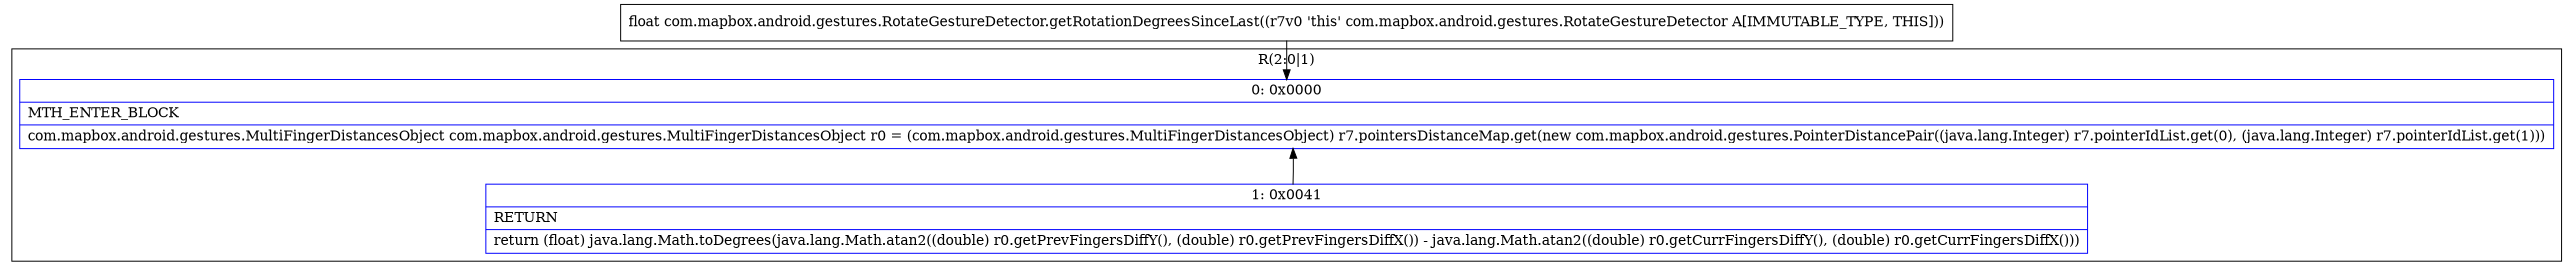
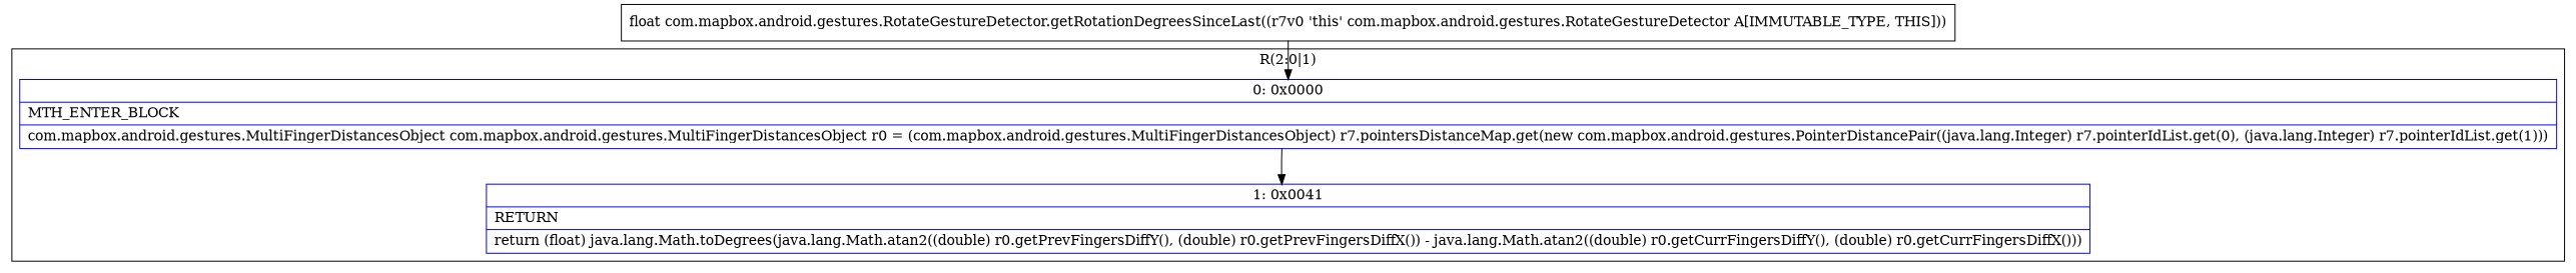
  digraph {
    node [color=blue shape=record]
    n1 [label="{0\:\ 0x0000|MTH_ENTER_BLOCK\l|com.mapbox.android.gestures.MultiFingerDistancesObject com.mapbox.android.gestures.MultiFingerDistancesObject r0 = (com.mapbox.android.gestures.MultiFingerDistancesObject) r7.pointersDistanceMap.get(new com.mapbox.android.gestures.PointerDistancePair((java.lang.Integer) r7.pointerIdList.get(0), (java.lang.Integer) r7.pointerIdList.get(1)))\l}"]
    n2 [label="{1\:\ 0x0041|RETURN\l|return (float) java.lang.Math.toDegrees(java.lang.Math.atan2((double) r0.getPrevFingersDiffY(), (double) r0.getPrevFingersDiffX()) \- java.lang.Math.atan2((double) r0.getCurrFingersDiffY(), (double) r0.getCurrFingersDiffX()))\l}"]
    n3 [label="{float com.mapbox.android.gestures.RotateGestureDetector.getRotationDegreesSinceLast((r7v0 'this' com.mapbox.android.gestures.RotateGestureDetector A[IMMUTABLE_TYPE, THIS])) }" color=""]
    subgraph cluster_1 {
      label="R(2:0|1)"
      n1
      n2
    }
-   n2 -> n1
+   n1 -> n2
    n3 -> n1
  }
